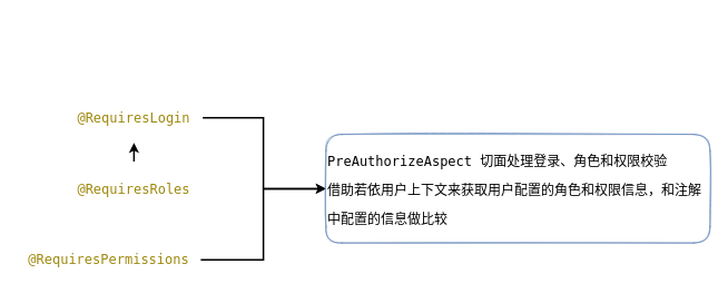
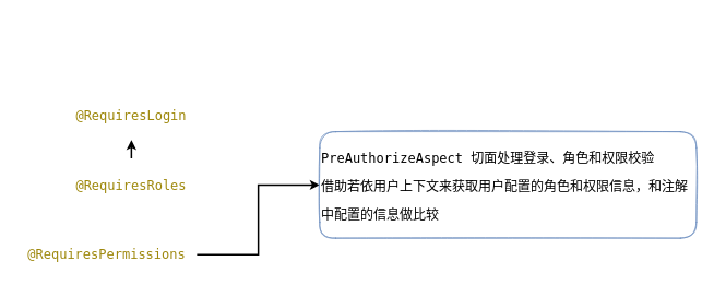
  <mxCell id="0" />
  <mxCell id="1" parent="0" />
- <mxCell id="2" style="edgeStyle=orthogonalEdgeStyle;rounded=0;orthogonalLoop=1;jettySize=auto;html=1;entryX=0;entryY=0.5;entryDx=0;entryDy=0;fontSize=16;strokeWidth=2;" edge="1" parent="1" source="3" target="9"><mxGeometry relative="1" as="geometry" /></mxCell>
  <mxCell id="3" value="&lt;pre style=&quot;background-color: rgb(255, 255, 255); color: rgb(8, 8, 8); font-family: &amp;quot;JetBrains Mono&amp;quot;, monospace;&quot;&gt;&lt;pre style=&quot;font-family: &amp;quot;JetBrains Mono&amp;quot;, monospace;&quot;&gt;&lt;span style=&quot;color: rgb(158, 136, 13);&quot;&gt;&lt;font style=&quot;font-size: 16px;&quot;&gt;@RequiresLogin&lt;/font&gt;&lt;/span&gt;&lt;/pre&gt;&lt;/pre&gt;" style="rounded=1;whiteSpace=wrap;html=1;sketch=1;strokeColor=none;" vertex="1" parent="1"><mxGeometry x="80" y="110" width="160" height="60" as="geometry" /></mxCell>
  <mxCell id="4" style="edgeStyle=orthogonalEdgeStyle;rounded=0;orthogonalLoop=1;jettySize=auto;html=1;strokeWidth=2;fontSize=16;" edge="1" parent="1" source="5" target="3"><mxGeometry relative="1" as="geometry" /></mxCell>
  <mxCell id="5" value="&lt;pre style=&quot;background-color: rgb(255, 255, 255); color: rgb(8, 8, 8); font-family: &amp;quot;JetBrains Mono&amp;quot;, monospace;&quot;&gt;&lt;span style=&quot;color: rgb(158, 136, 13);&quot;&gt;&lt;font style=&quot;font-size: 16px;&quot;&gt;@RequiresRoles&lt;/font&gt;&lt;/span&gt;&lt;/pre&gt;" style="rounded=1;whiteSpace=wrap;html=1;sketch=1;strokeColor=none;" vertex="1" parent="1"><mxGeometry x="80" y="195" width="160" height="60" as="geometry" /></mxCell>
  <mxCell id="6" style="edgeStyle=orthogonalEdgeStyle;rounded=0;orthogonalLoop=1;jettySize=auto;html=1;entryX=0;entryY=0.5;entryDx=0;entryDy=0;strokeWidth=2;fontSize=16;" edge="1" parent="1" source="7" target="9"><mxGeometry relative="1" as="geometry" /></mxCell>
  <mxCell id="7" value="&lt;pre style=&quot;background-color: rgb(255, 255, 255); color: rgb(8, 8, 8); font-family: &amp;quot;JetBrains Mono&amp;quot;, monospace;&quot;&gt;&lt;pre style=&quot;font-family: &amp;quot;JetBrains Mono&amp;quot;, monospace;&quot;&gt;&lt;span style=&quot;color: rgb(158, 136, 13);&quot;&gt;&lt;font style=&quot;font-size: 16px;&quot;&gt;@RequiresPermissions&lt;/font&gt;&lt;/span&gt;&lt;/pre&gt;&lt;/pre&gt;" style="rounded=1;whiteSpace=wrap;html=1;sketch=1;strokeColor=none;" vertex="1" parent="1"><mxGeometry x="20" y="280" width="220" height="60" as="geometry" /></mxCell>
  <mxCell id="8" value="&lt;pre style=&quot;background-color:#ffffff;color:#080808;font-family:'JetBrains Mono',monospace;font-size:9.8pt;&quot;&gt;&lt;br&gt;&lt;/pre&gt;" style="text;whiteSpace=wrap;html=1;fontSize=16;" vertex="1" parent="1"><mxGeometry x="320" y="20" width="170" height="70" as="geometry" /></mxCell>
  <mxCell id="9" value="&lt;pre style=&quot;background-color: rgb(255, 255, 255); color: rgb(8, 8, 8); font-family: &amp;quot;JetBrains Mono&amp;quot;, monospace;&quot;&gt;&lt;span style=&quot;color: rgb(0, 0, 0);&quot;&gt;&lt;font style=&quot;font-size: 16px;&quot;&gt;PreAuthorizeAspect 切面处理登录、角色和权限校验&lt;/font&gt;&lt;/span&gt;&lt;/pre&gt;&lt;pre style=&quot;background-color: rgb(255, 255, 255); color: rgb(8, 8, 8); font-family: &amp;quot;JetBrains Mono&amp;quot;, monospace;&quot;&gt;&lt;span style=&quot;color: rgb(0, 0, 0);&quot;&gt;&lt;font style=&quot;font-size: 16px;&quot;&gt;借助若依用户上下文来获取用户配置的角色和权限信息，和注解&lt;/font&gt;&lt;/span&gt;&lt;/pre&gt;&lt;pre style=&quot;background-color: rgb(255, 255, 255); color: rgb(8, 8, 8); font-family: &amp;quot;JetBrains Mono&amp;quot;, monospace;&quot;&gt;&lt;span style=&quot;color: rgb(0, 0, 0);&quot;&gt;&lt;font style=&quot;font-size: 16px;&quot;&gt;中配置的信息做比较&lt;/font&gt;&lt;/span&gt;&lt;/pre&gt;" style="rounded=1;whiteSpace=wrap;html=1;sketch=1;fontSize=16;fillColor=#ffffff;strokeColor=#6c8ebf;verticalAlign=top;align=left;horizontal=1;" vertex="1" parent="1"><mxGeometry x="390" y="160" width="460" height="130" as="geometry" /></mxCell>
